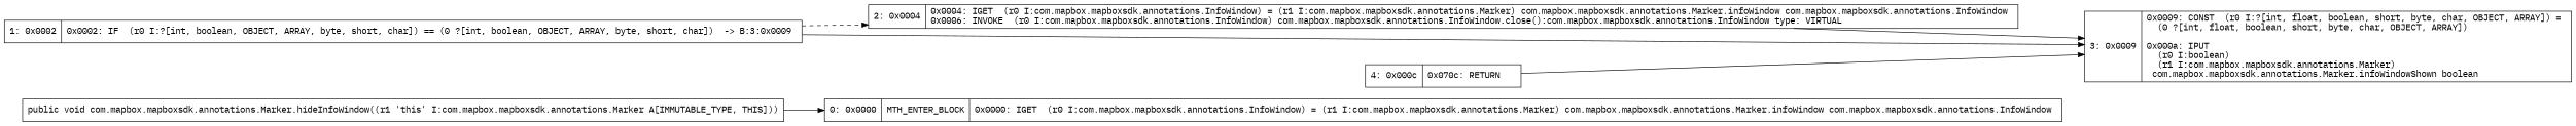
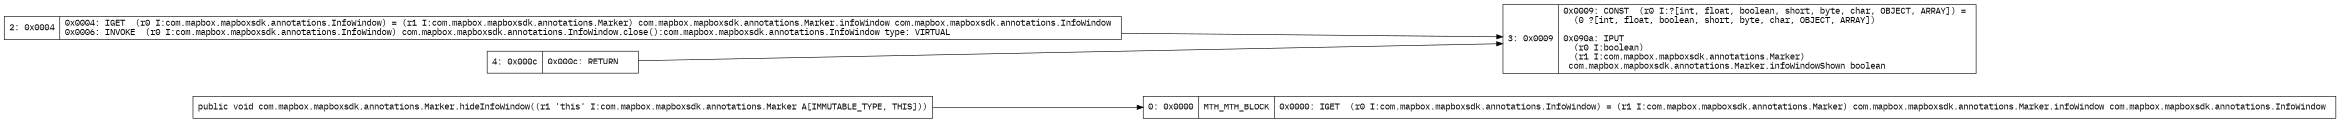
  digraph {
    fontname="IBM Plex Mono"
    rankdir=LR
    node [fontname="IBM Plex Mono" shape=record]
    edge [fontname="IBM Plex Mono"]
-   n1 [label="{0\:\ 0x0000|MTH_ENTER_BLOCK\l|0x0000: IGET  (r0 I:com.mapbox.mapboxsdk.annotations.InfoWindow) = (r1 I:com.mapbox.mapboxsdk.annotations.Marker) com.mapbox.mapboxsdk.annotations.Marker.infoWindow com.mapbox.mapboxsdk.annotations.InfoWindow \l}"]
-   n2 [label="{1\:\ 0x0002|0x0002: IF  (r0 I:?[int, boolean, OBJECT, ARRAY, byte, short, char]) == (0 ?[int, boolean, OBJECT, ARRAY, byte, short, char])  \-\> B:3:0x0009 \l}"]
+   n1 [label="{0\:\ 0x0000|MTH_MTH_BLOCK\l|0x0000: IGET  (r0 I:com.mapbox.mapboxsdk.annotations.InfoWindow) = (r1 I:com.mapbox.mapboxsdk.annotations.Marker) com.mapbox.mapboxsdk.annotations.Marker.infoWindow com.mapbox.mapboxsdk.annotations.InfoWindow \l}"]
    n3 [label="{2\:\ 0x0004|0x0004: IGET  (r0 I:com.mapbox.mapboxsdk.annotations.InfoWindow) = (r1 I:com.mapbox.mapboxsdk.annotations.Marker) com.mapbox.mapboxsdk.annotations.Marker.infoWindow com.mapbox.mapboxsdk.annotations.InfoWindow \l0x0006: INVOKE  (r0 I:com.mapbox.mapboxsdk.annotations.InfoWindow) com.mapbox.mapboxsdk.annotations.InfoWindow.close():com.mapbox.mapboxsdk.annotations.InfoWindow type: VIRTUAL \l}"]
-   n4 [label="{3\:\ 0x0009|0x0009: CONST  (r0 I:?[int, float, boolean, short, byte, char, OBJECT, ARRAY]) = \l  (0 ?[int, float, boolean, short, byte, char, OBJECT, ARRAY])\l \l0x000a: IPUT  \l  (r0 I:boolean)\l  (r1 I:com.mapbox.mapboxsdk.annotations.Marker)\l com.mapbox.mapboxsdk.annotations.Marker.infoWindowShown boolean \l}"]
-   n5 [label="{4\:\ 0x000c|0x070c: RETURN   \l}"]
+   n4 [label="{3\:\ 0x0009|0x0009: CONST  (r0 I:?[int, float, boolean, short, byte, char, OBJECT, ARRAY]) = \l  (0 ?[int, float, boolean, short, byte, char, OBJECT, ARRAY])\l \l0x090a: IPUT  \l  (r0 I:boolean)\l  (r1 I:com.mapbox.mapboxsdk.annotations.Marker)\l com.mapbox.mapboxsdk.annotations.Marker.infoWindowShown boolean \l}"]
+   n5 [label="{4\:\ 0x000c|0x000c: RETURN   \l}"]
    n6 [label="{public void com.mapbox.mapboxsdk.annotations.Marker.hideInfoWindow((r1 'this' I:com.mapbox.mapboxsdk.annotations.Marker A[IMMUTABLE_TYPE, THIS])) }"]
-   n2 -> n3 [style=dashed]
-   n2 -> n4
    n3 -> n4
    n5 -> n4
    n6 -> n1
  }
